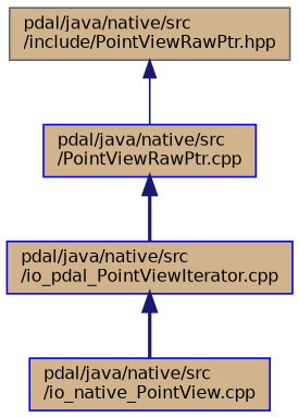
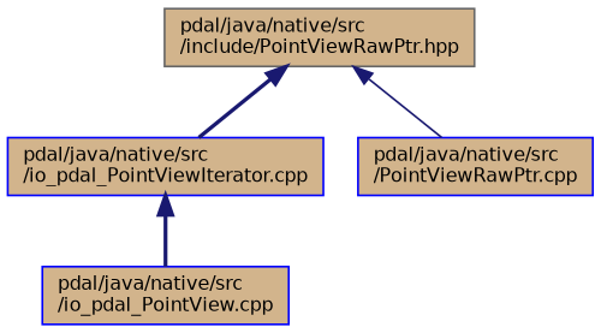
  digraph {
    node [color=blue fillcolor=tan fontname=Helvetica fontsize=10 shape=record style=filled]
    edge [color=midnightblue dir=back fontname=Helvetica fontsize=10 labelfontname=Helvetica labelfontsize=10 style=bold]
    n1 [color=gray40 fontcolor=black height=0.2 label="pdal/java/native/src\l/include/PointViewRawPtr.hpp" width=0.4]
    n2 [height=0.2 label="pdal/java/native/src\l/io_pdal_PointViewIterator.cpp" width=0.4]
    n3 [height=0.2 label="pdal/java/native/src\l/PointViewRawPtr.cpp" width=0.4]
-   n4 [height=0.2 label="pdal/java/native/src\l/io_native_PointView.cpp" width=0.4]
-   n3 -> n2
+   n4 [height=0.2 label="pdal/java/native/src\l/io_pdal_PointView.cpp" width=0.4]
+   n1 -> n2
    n1 -> n3 [style=solid]
    n2 -> n4
  }
